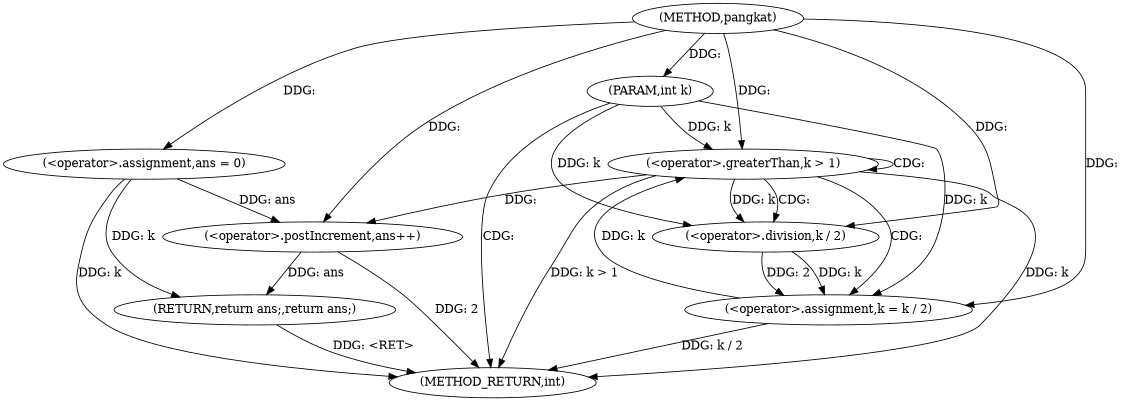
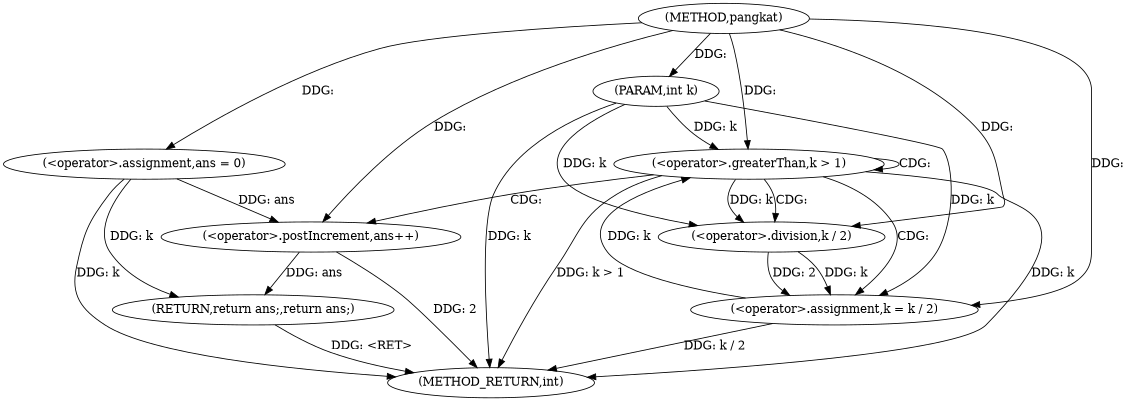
  digraph {
    n1 [label="(METHOD,pangkat)"]
    n2 [label="(PARAM,int k)"]
    n3 [label="(<operator>.assignment,ans = 0)"]
    n4 [label="(<operator>.greaterThan,k > 1)"]
    n5 [label="(<operator>.assignment,k = k / 2)"]
    n6 [label="(<operator>.postIncrement,ans++)"]
    n7 [label="(<operator>.division,k / 2)"]
    n8 [label="(METHOD_RETURN,int)"]
    n9 [label="(RETURN,return ans;,return ans;)"]
    n1 -> n2 [label="DDG: "]
    n1 -> n3 [label="DDG: "]
    n1 -> n4 [label="DDG: "]
    n1 -> n5 [label="DDG: "]
    n1 -> n6 [label="DDG: "]
    n1 -> n7 [label="DDG: "]
    n2 -> n4 [label="DDG: k"]
    n2 -> n5 [label="DDG: k"]
    n2 -> n7 [label="DDG: k"]
-   n2 -> n8 [label="CDG: "]
+   n2 -> n8 [label="DDG: k"]
    n3 -> n6 [label="DDG: ans"]
    n3 -> n8 [label="DDG: k"]
    n3 -> n9 [label="DDG: k"]
    n4 -> n4 [label="CDG: "]
    n4 -> n5 [label="CDG: "]
-   n4 -> n6 [label="DDG: "]
+   n4 -> n6 [label="CDG: "]
    n4 -> n7 [label="DDG: k"]
    n4 -> n7 [label="CDG: "]
    n4 -> n8 [label="DDG: k"]
    n4 -> n8 [label="DDG: k > 1"]
    n5 -> n4 [label="DDG: k"]
    n5 -> n8 [label="DDG: k / 2"]
    n6 -> n8 [label="DDG: 2"]
    n6 -> n9 [label="DDG: ans"]
    n7 -> n5 [label="DDG: 2"]
    n7 -> n5 [label="DDG: k"]
    n9 -> n8 [label="DDG: <RET>"]
  }
